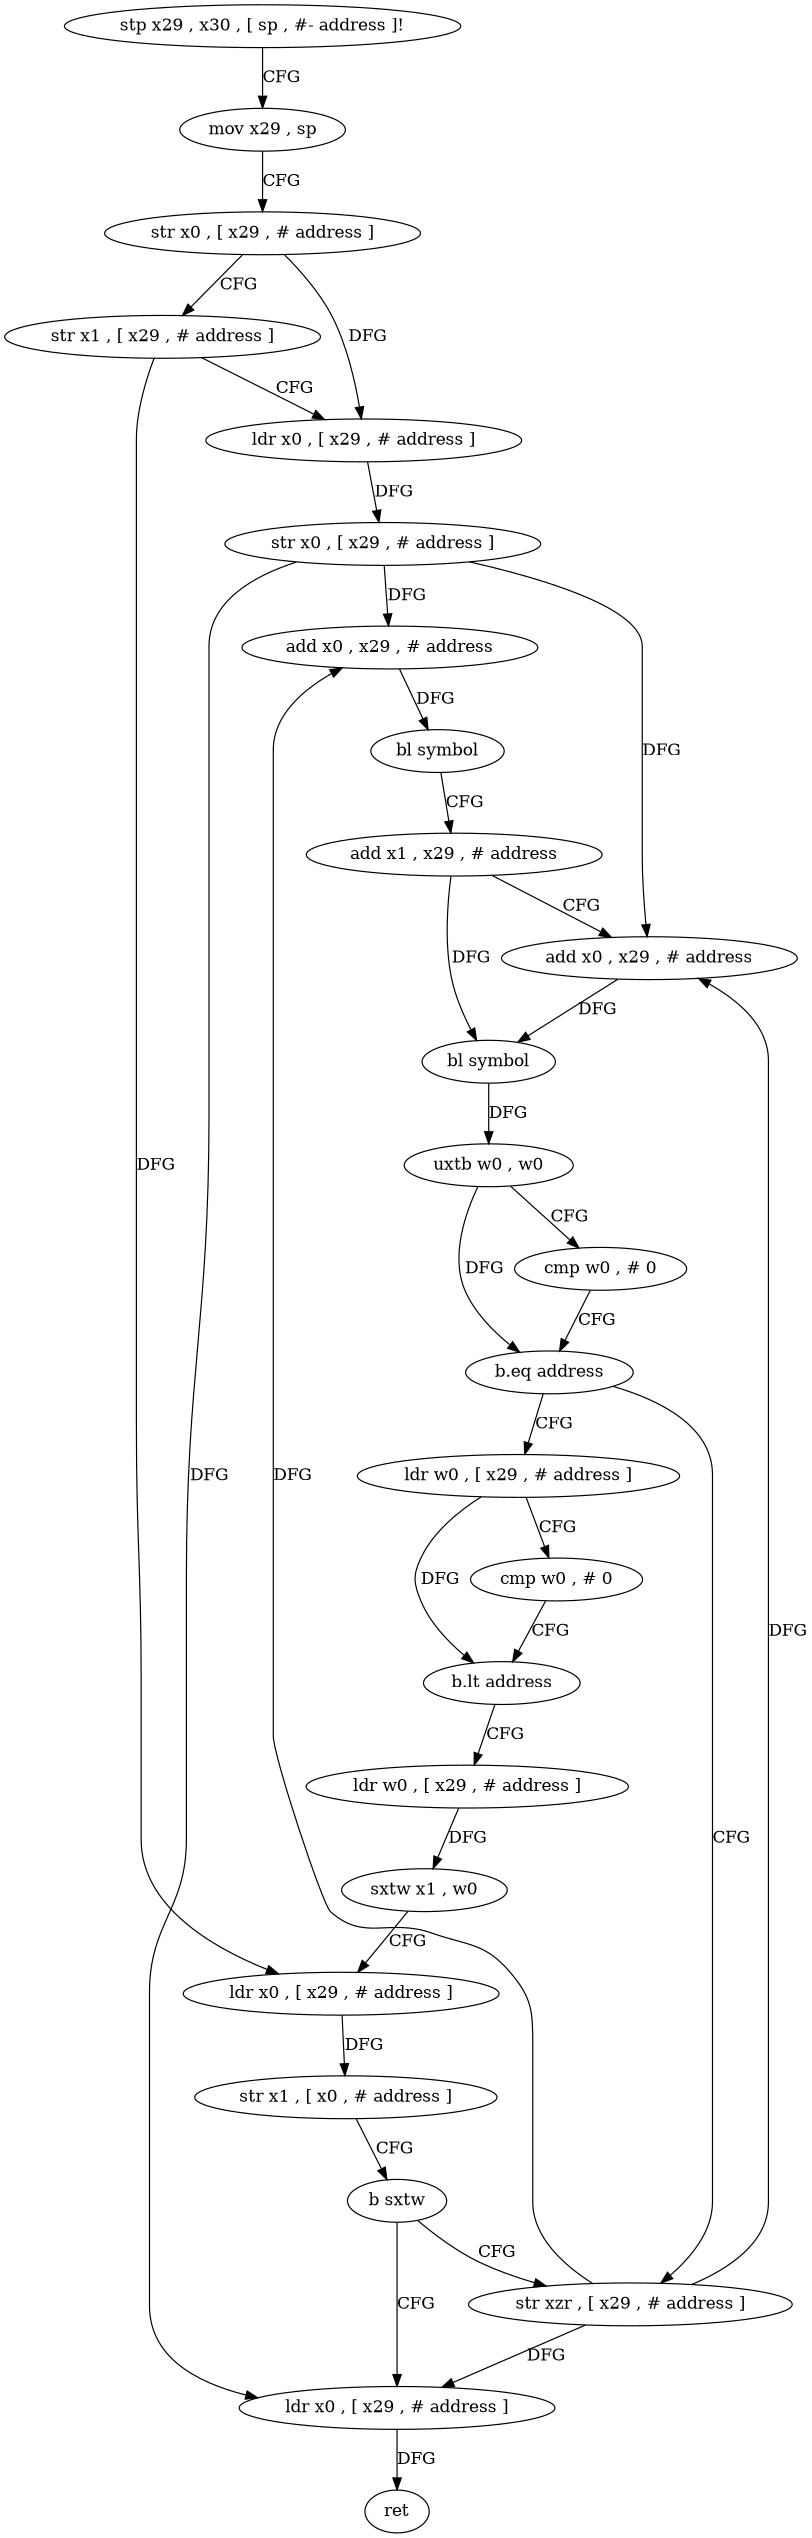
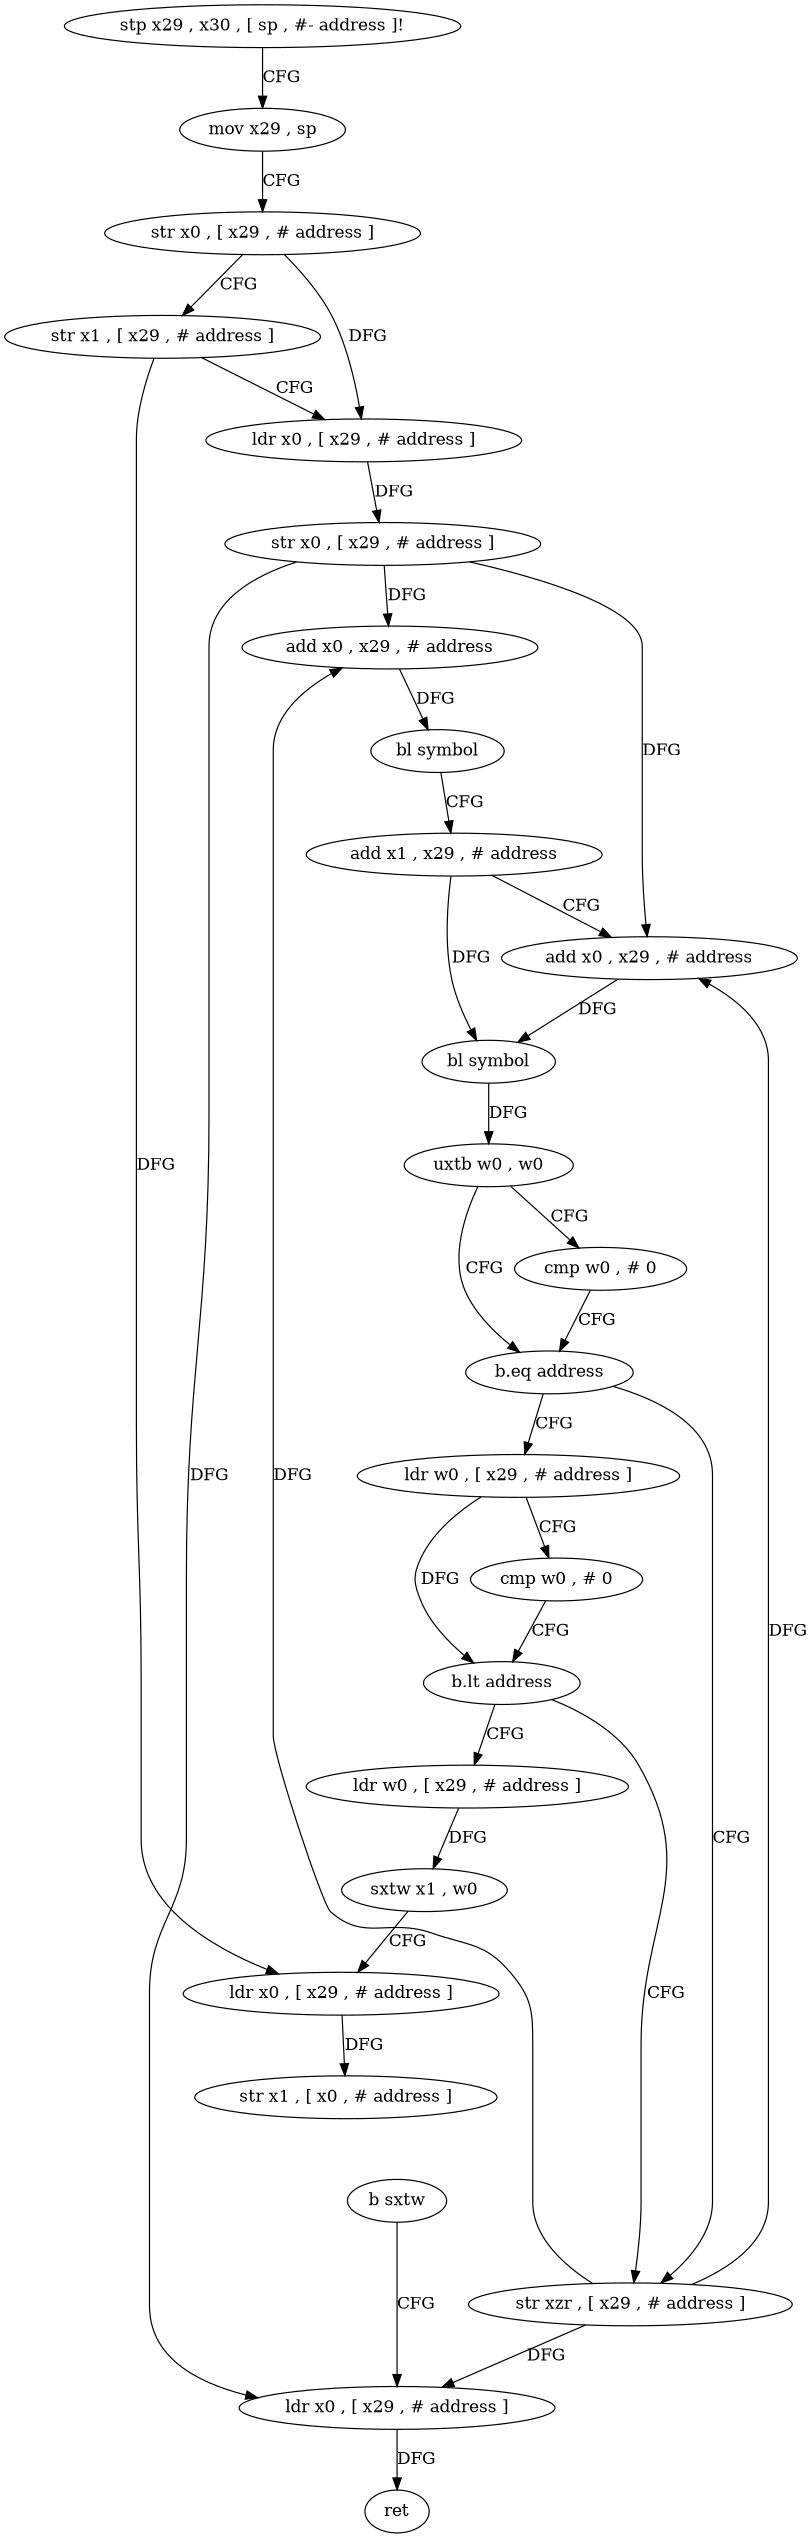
  digraph {
    n1 [label="stp x29 , x30 , [ sp , #- address ]!"]
    n2 [label="mov x29 , sp"]
    n3 [label="str x0 , [ x29 , # address ]"]
    n4 [label="str x1 , [ x29 , # address ]"]
    n5 [label="ldr x0 , [ x29 , # address ]"]
    n6 [label="ldr x0 , [ x29 , # address ]"]
    n7 [label="str x0 , [ x29 , # address ]"]
    n8 [label="str x1 , [ x0 , # address ]"]
    n9 [label="add x0 , x29 , # address"]
    n10 [label="add x0 , x29 , # address"]
    n11 [label="ldr x0 , [ x29 , # address ]"]
    n12 [label="bl symbol"]
    n13 [label="bl symbol"]
    n14 [label=ret]
    n15 [label="add x1 , x29 , # address"]
    n16 [label="uxtb w0 , w0"]
    n17 [label="cmp w0 , # 0"]
    n18 [label="b.eq address"]
    n19 [label="str xzr , [ x29 , # address ]"]
    n20 [label="ldr w0 , [ x29 , # address ]"]
    n21 [label="cmp w0 , # 0"]
    n22 [label="b.lt address"]
    n23 [label="ldr w0 , [ x29 , # address ]"]
    n24 [label="sxtw x1 , w0"]
    n25 [label="b sxtw"]
    n1 -> n2 [label=CFG]
    n2 -> n3 [label=CFG]
    n3 -> n4 [label=CFG]
    n3 -> n5 [label=DFG]
    n4 -> n5 [label=CFG]
    n4 -> n6 [label=DFG]
    n5 -> n7 [label=DFG]
    n6 -> n8 [label=DFG]
    n7 -> n9 [label=DFG]
    n7 -> n10 [label=DFG]
    n7 -> n11 [label=DFG]
-   n8 -> n25 [label=CFG]
    n9 -> n12 [label=DFG]
    n10 -> n13 [label=DFG]
    n11 -> n14 [label=DFG]
    n12 -> n15 [label=CFG]
    n13 -> n16 [label=DFG]
    n15 -> n10 [label=CFG]
    n15 -> n13 [label=DFG]
    n16 -> n17 [label=CFG]
-   n16 -> n18 [label=DFG]
+   n16 -> n18 [label=CFG]
    n17 -> n18 [label=CFG]
    n18 -> n19 [label=CFG]
    n18 -> n20 [label=CFG]
    n19 -> n9 [label=DFG]
    n19 -> n10 [label=DFG]
    n19 -> n11 [label=DFG]
    n20 -> n21 [label=CFG]
    n20 -> n22 [label=DFG]
    n21 -> n22 [label=CFG]
-   n25 -> n19 [label=CFG]
+   n22 -> n19 [label=CFG]
    n22 -> n23 [label=CFG]
    n23 -> n24 [label=DFG]
    n24 -> n6 [label=CFG]
    n25 -> n11 [label=CFG]
  }
